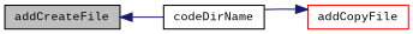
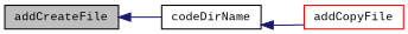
  digraph {
    fontname="Liberation Mono"
    rankdir=LR
    node [color=black fontname="Liberation Mono" fontsize=10 shape=record]
    edge [color=midnightblue dir=back fontname="Liberation Mono" fontsize=10 labelfontname=Helvetica labelfontsize=10 style=solid]
    n1 [fillcolor=grey75 fontcolor=black height=0.2 label=addCreateFile style=filled width=0.4]
    n2 [height=0.2 label=codeDirName width=0.4]
    n3 [color=red height=0.2 label=addCopyFile width=0.4]
    n1 -> n2
-   n3 -> n2
+   n2 -> n3
  }
